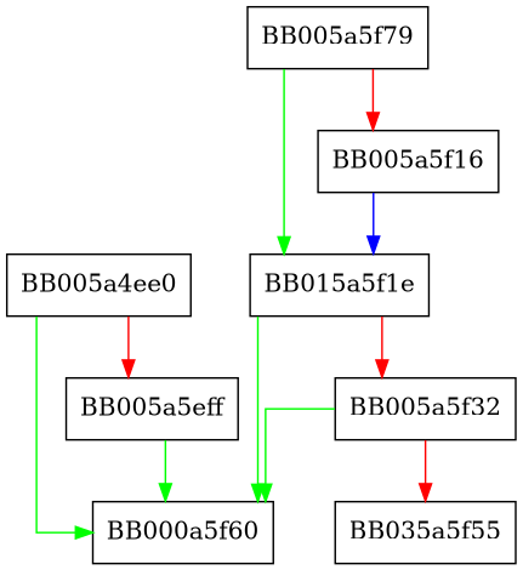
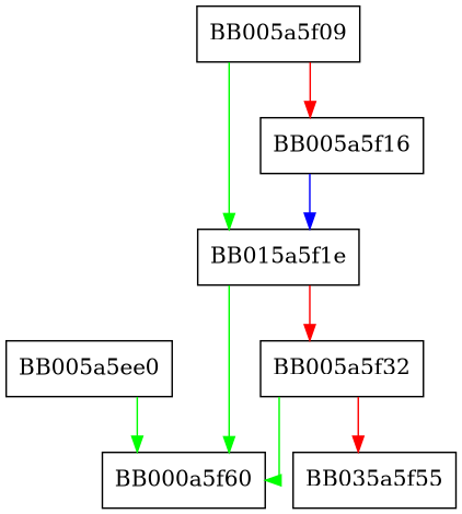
  digraph {
    splines=ortho
    node [shape=box]
    edge [color=green]
    n1 [label=BB000a5f60]
-   BB005a5ee0 [label=BB005a4ee0]
-   BB005a5eff
+   BB005a5ee0
    n4 [label=BB015a5f1e]
-   BB005a5f09 [label=BB005a5f79]
+   BB005a5f09
    BB005a5f16
    BB005a5f32
    n8 [label=BB035a5f55]
    BB005a5ee0 -> n1
-   BB005a5ee0 -> BB005a5eff [color=red]
-   BB005a5eff -> n1
    n4 -> n1
    n4 -> BB005a5f32 [color=red]
    BB005a5f09 -> n4
    BB005a5f09 -> BB005a5f16 [color=red]
    BB005a5f16 -> n4 [color=blue]
    BB005a5f32 -> n1
    BB005a5f32 -> n8 [color=red]
  }
